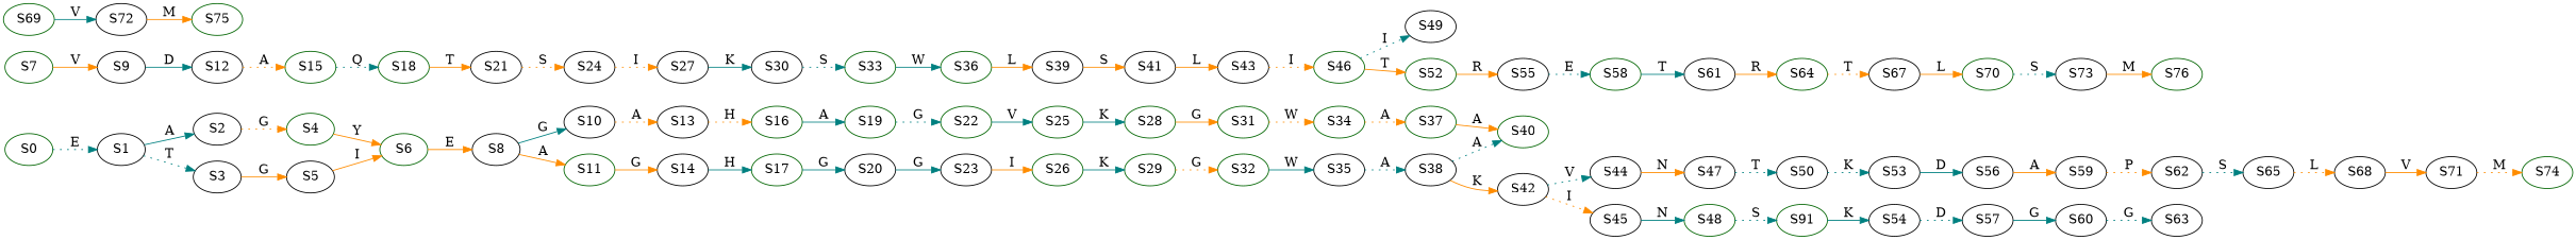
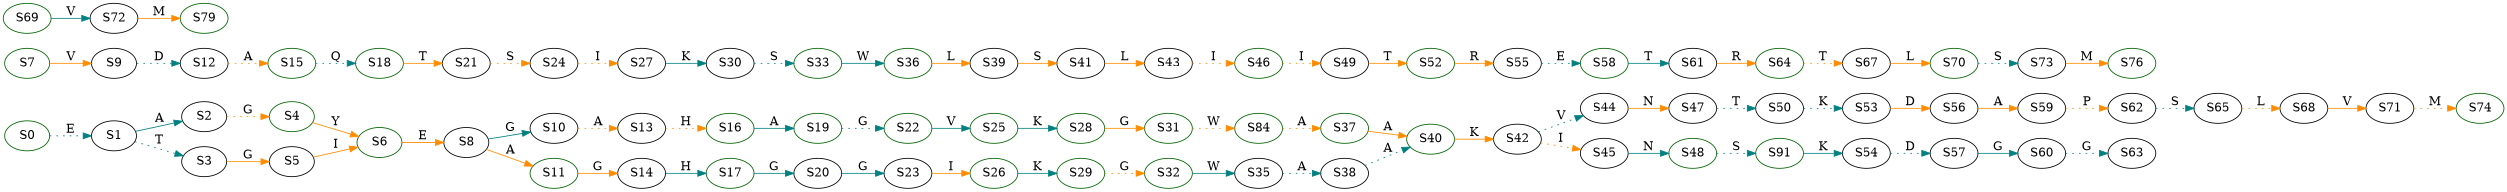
  strict digraph {
    fontname="DejaVu Serif"
    rankdir=LR
    node [color=black fontname="DejaVu Serif"]
    edge [color=darkorange fontname="DejaVu Serif" style=solid]
    S0 [color=darkgreen]
    S1
    S2
    S3
    S4 [color=darkgreen]
    S5
    S6 [color=darkgreen]
    S8
    S7 [color=darkgreen]
    S9
    S10
    S11 [color=darkgreen]
    S12
    S13
    S14
    S15 [color=darkgreen]
    S16 [color=darkgreen]
    S17 [color=darkgreen]
    S18 [color=darkgreen]
    S19 [color=darkgreen]
    S20
    S21
    S22 [color=darkgreen]
    S23
    S24
    S25 [color=darkgreen]
    S26 [color=darkgreen]
    S27
    S28 [color=darkgreen]
    S29 [color=darkgreen]
    S30
    S31 [color=darkgreen]
    S32 [color=darkgreen]
    S33 [color=darkgreen]
-   S34 [color=darkgreen]
+   S34 [color=darkgreen label=S84]
    S35
    S36 [color=darkgreen]
    S37 [color=darkgreen]
    S38
    S39
    S40 [color=darkgreen]
    S41
    S42
    S43
    S44
    S45
    S46 [color=darkgreen]
    S47
    S48 [color=darkgreen]
    S49
    S50
    n52 [color=darkgreen label=S91]
    S52 [color=darkgreen]
    S53
    S54
    S55
    S56
    S57
    S58 [color=darkgreen]
    S59
    S60
    S61
    S62
    S63
    S64 [color=darkgreen]
    S65
    S67
    S68
    S70 [color=darkgreen]
    S71
    S69 [color=darkgreen]
    S72
    S73
    S74 [color=darkgreen]
-   S75 [color=darkgreen]
+   S75 [color=darkgreen label=S79]
    S76 [color=darkgreen]
    S0 -> S1 [color=teal label=E style=dotted]
    S1 -> S2 [color=teal label=A]
    S1 -> S3 [color=teal label=T style=dotted]
    S2 -> S4 [label=G style=dotted]
    S3 -> S5 [label=G]
    S4 -> S6 [label=Y]
    S5 -> S6 [label=I]
    S6 -> S8 [label=E]
    S8 -> S10 [color=teal label=G]
    S8 -> S11 [label=A]
    S7 -> S9 [label=V]
-   S9 -> S12 [color=teal label=D]
+   S9 -> S12 [color=teal label=D style=dotted]
    S10 -> S13 [label=A style=dotted]
    S11 -> S14 [label=G]
    S12 -> S15 [label=A style=dotted]
    S13 -> S16 [label=H style=dotted]
    S14 -> S17 [color=teal label=H]
    S15 -> S18 [color=teal label=Q style=dotted]
    S16 -> S19 [color=teal label=A]
    S17 -> S20 [color=teal label=G]
    S18 -> S21 [label=T]
    S19 -> S22 [color=teal label=G style=dotted]
    S20 -> S23 [color=teal label=G]
    S21 -> S24 [label=S style=dotted]
    S22 -> S25 [color=teal label=V]
    S23 -> S26 [label=I]
    S24 -> S27 [label=I style=dotted]
    S25 -> S28 [color=teal label=K]
    S26 -> S29 [color=teal label=K]
    S27 -> S30 [color=teal label=K]
    S28 -> S31 [label=G]
    S29 -> S32 [label=G style=dotted]
    S30 -> S33 [color=teal label=S style=dotted]
    S31 -> S34 [label=W style=dotted]
    S32 -> S35 [color=teal label=W]
    S33 -> S36 [color=teal label=W]
    S34 -> S37 [label=A style=dotted]
    S35 -> S38 [color=teal label=A style=dotted]
    S36 -> S39 [label=L]
    S37 -> S40 [label=A]
    S38 -> S40 [color=teal label=A style=dotted]
    S39 -> S41 [label=S]
-   S38 -> S42 [label=K]
+   S40 -> S42 [label=K]
    S41 -> S43 [label=L]
    S42 -> S44 [color=teal label=V style=dotted]
    S42 -> S45 [label=I style=dotted]
    S43 -> S46 [label=I style=dotted]
    S44 -> S47 [label=N]
    S45 -> S48 [color=teal label=N]
-   S46 -> S49 [color=teal label=I style=dotted]
+   S46 -> S49 [label=I style=dotted]
    S47 -> S50 [color=teal label=T style=dotted]
    S48 -> n52 [color=teal label=S style=dotted]
-   S46 -> S52 [label=T]
+   S49 -> S52 [label=T]
    S50 -> S53 [color=teal label=K style=dotted]
    n52 -> S54 [color=teal label=K]
    S52 -> S55 [label=R]
-   S53 -> S56 [color=teal label=D]
+   S53 -> S56 [label=D]
    S54 -> S57 [color=teal label=D style=dotted]
    S55 -> S58 [color=teal label=E style=dotted]
    S56 -> S59 [label=A]
    S57 -> S60 [color=teal label=G]
    S58 -> S61 [color=teal label=T]
    S59 -> S62 [label=P style=dotted]
    S60 -> S63 [color=teal label=G style=dotted]
    S61 -> S64 [label=R]
    S62 -> S65 [color=teal label=S style=dotted]
    S64 -> S67 [label=T style=dotted]
    S65 -> S68 [label=L style=dotted]
    S67 -> S70 [label=L]
    S68 -> S71 [label=V]
    S70 -> S73 [color=teal label=S style=dotted]
    S71 -> S74 [label=M style=dotted]
    S69 -> S72 [color=teal label=V]
    S72 -> S75 [label=M]
    S73 -> S76 [label=M]
  }
